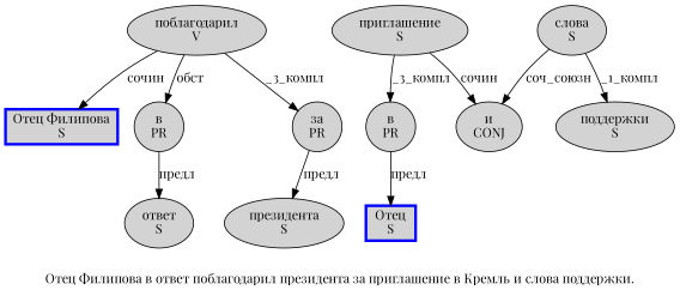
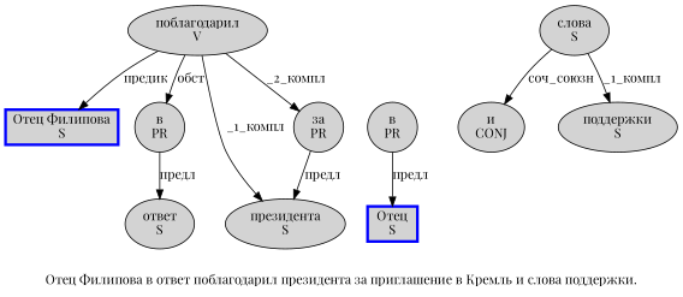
  digraph {
    fontname="Playfair Display"
    label="Отец Филипова в ответ поблагодарил президента за приглашение в Кремль и слова поддержки."
    node [fillcolor=lightgray fontname="Playfair Display" penwidth=1 shape=ellipse style=filled]
    edge [fontname="Playfair Display"]
    n1 [color=blue label="Отец Филипова\nS" penwidth=3 shape=box]
    n2 [label="в\nPR"]
    n3 [label="ответ\nS"]
    n4 [label="поблагодарил\nV"]
    n5 [label="президента\nS"]
    n6 [label="за\nPR"]
-   n7 [label="приглашение\nS"]
    n8 [label="в\nPR"]
    n9 [label="и\nCONJ"]
    n10 [color=blue label="Отец\nS" penwidth=3 shape=box]
    n11 [label="слова\nS"]
    n12 [label="поддержки\nS"]
    n2 -> n3 [label="предл"]
-   n4 -> n1 [label="сочин"]
+   n4 -> n1 [label="предик"]
    n4 -> n2 [label="обст"]
-   n4 -> n6 [label="_3_компл"]
+   n4 -> n5 [label="_1_компл"]
+   n4 -> n6 [label="_2_компл"]
    n6 -> n5 [label="предл"]
-   n7 -> n8 [label="_3_компл"]
-   n7 -> n9 [label="сочин"]
    n8 -> n10 [label="предл"]
    n11 -> n9 [label="соч_союзн"]
    n11 -> n12 [label="_1_компл"]
  }
